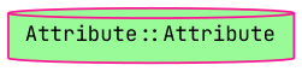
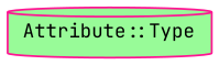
  digraph {
    rankdir=LR
    fontname="JetBrains Mono"
-   n1 [color=deeppink fillcolor=palegreen fontname="JetBrains Mono" fontsize=10 height=0.2 label="Attribute::Attribute" shape=cylinder style=filled width=0.4]
+   n1 [color=deeppink fillcolor=palegreen fontname="JetBrains Mono" fontsize=10 height=0.2 label="Attribute::Type" shape=cylinder style=filled width=0.4]
  }
